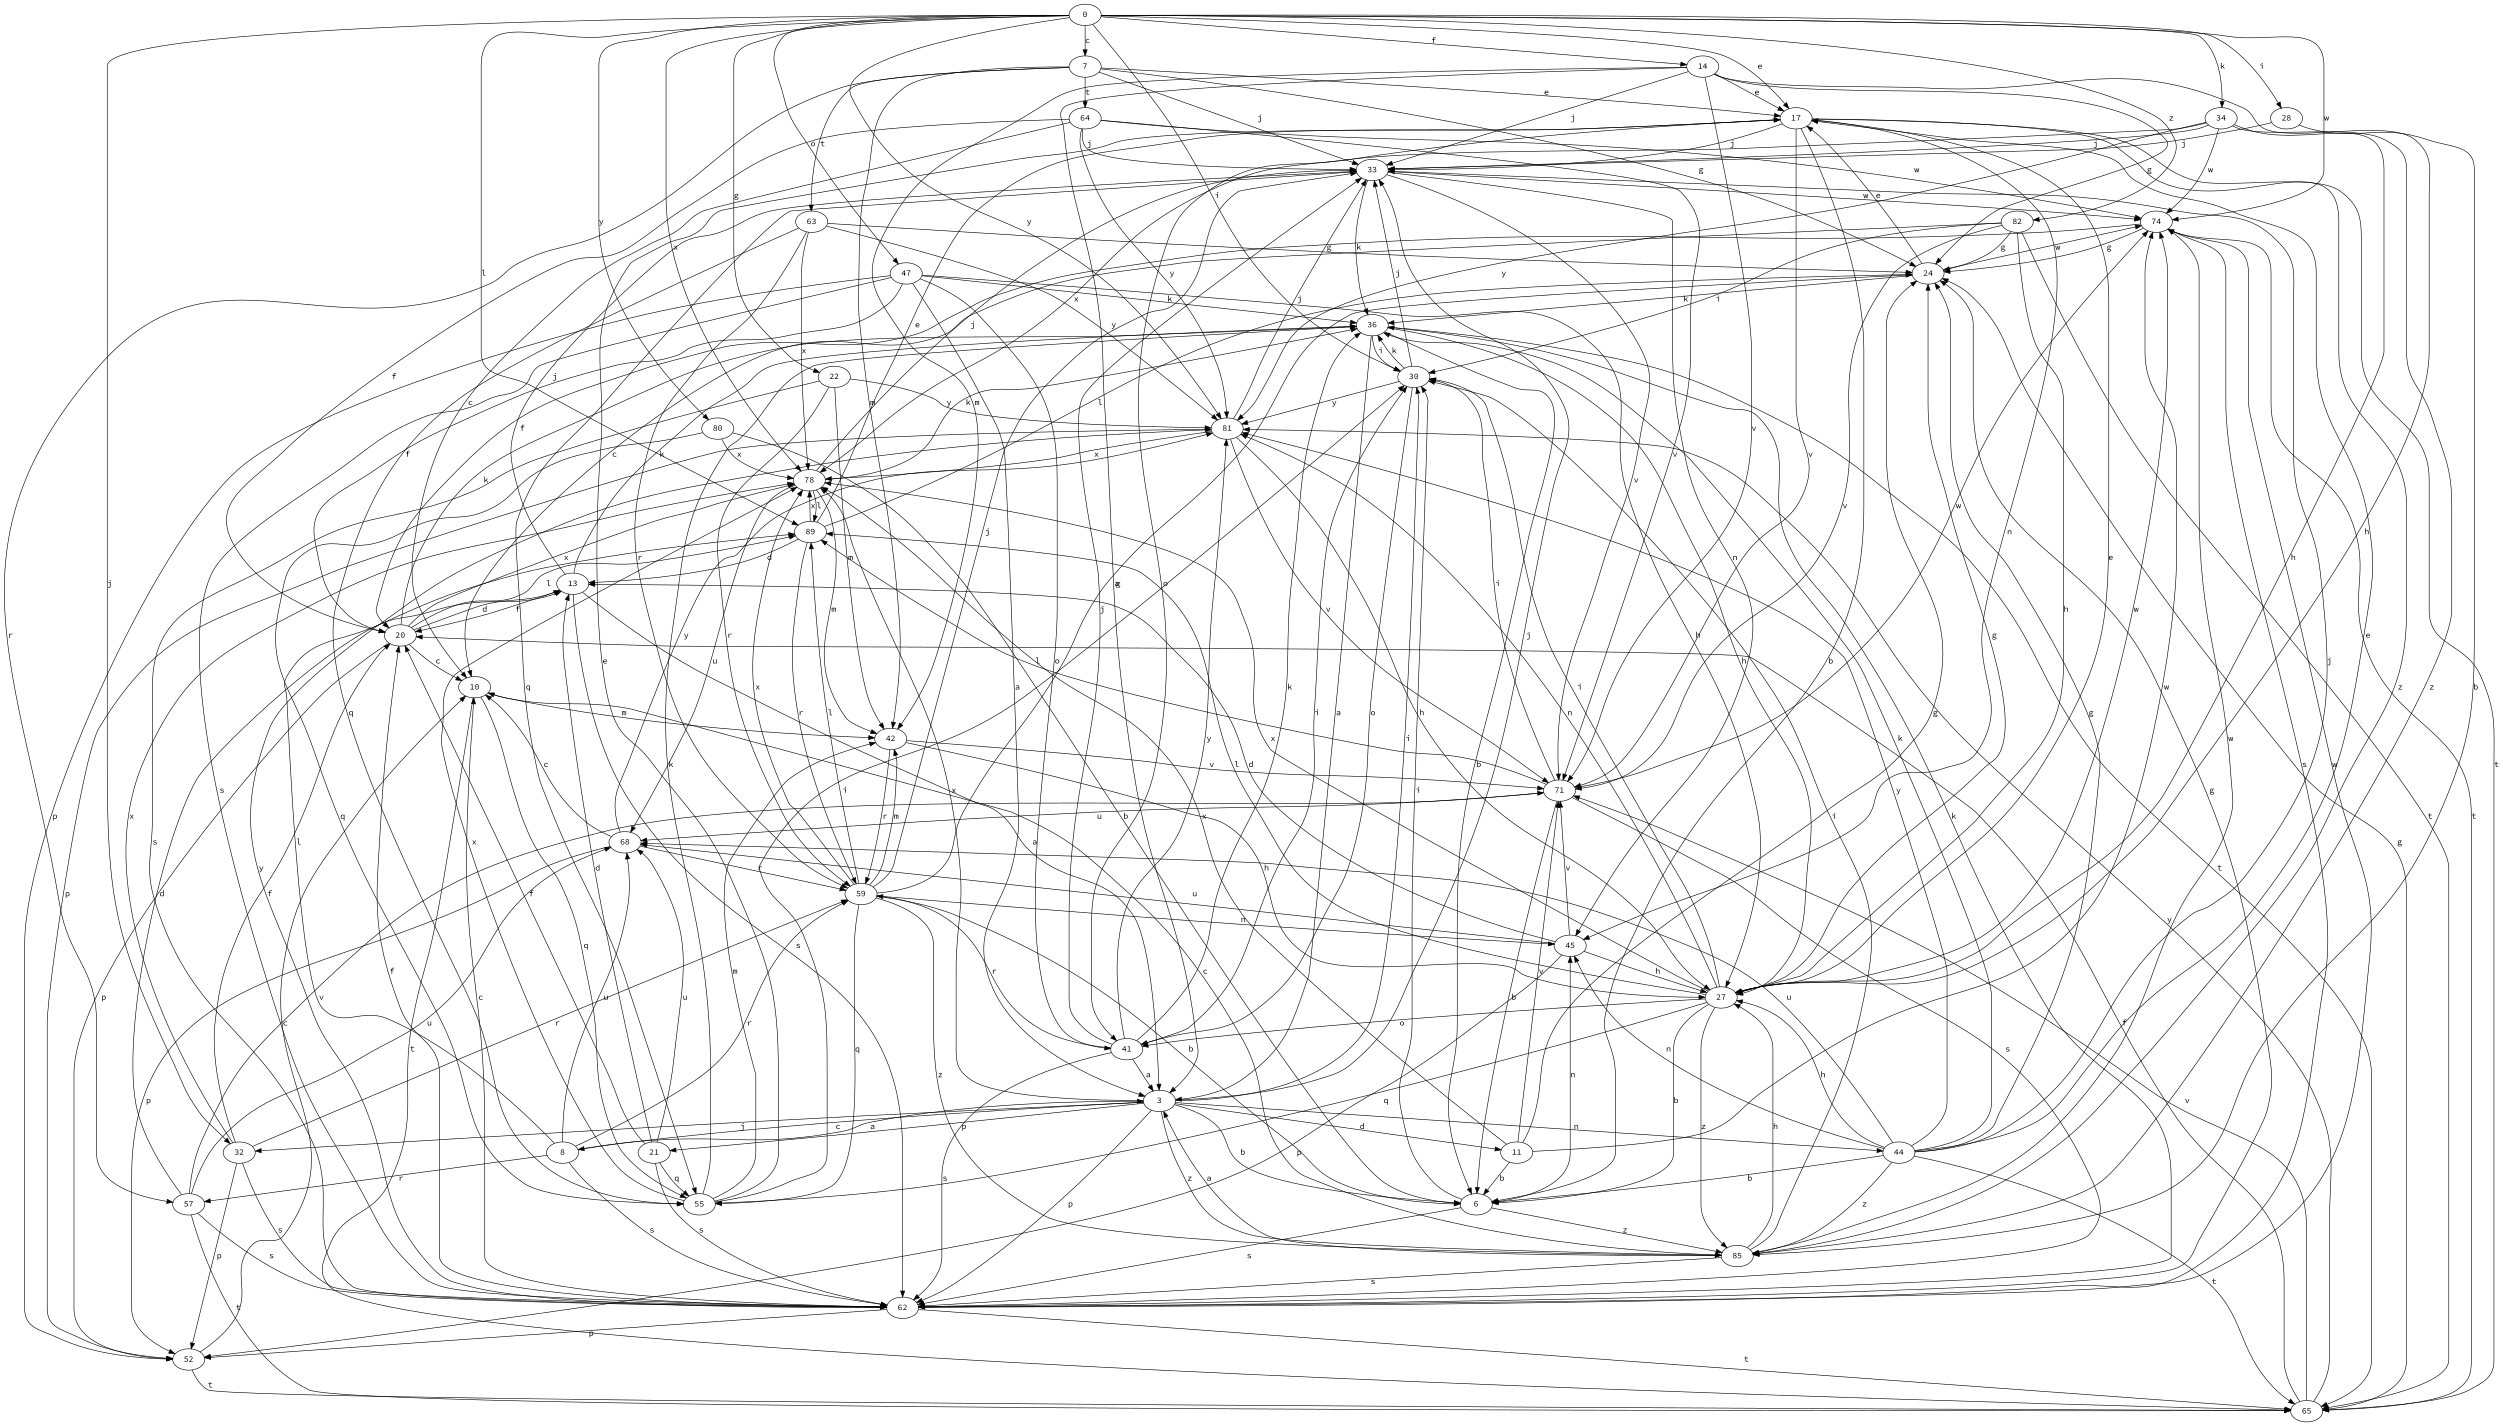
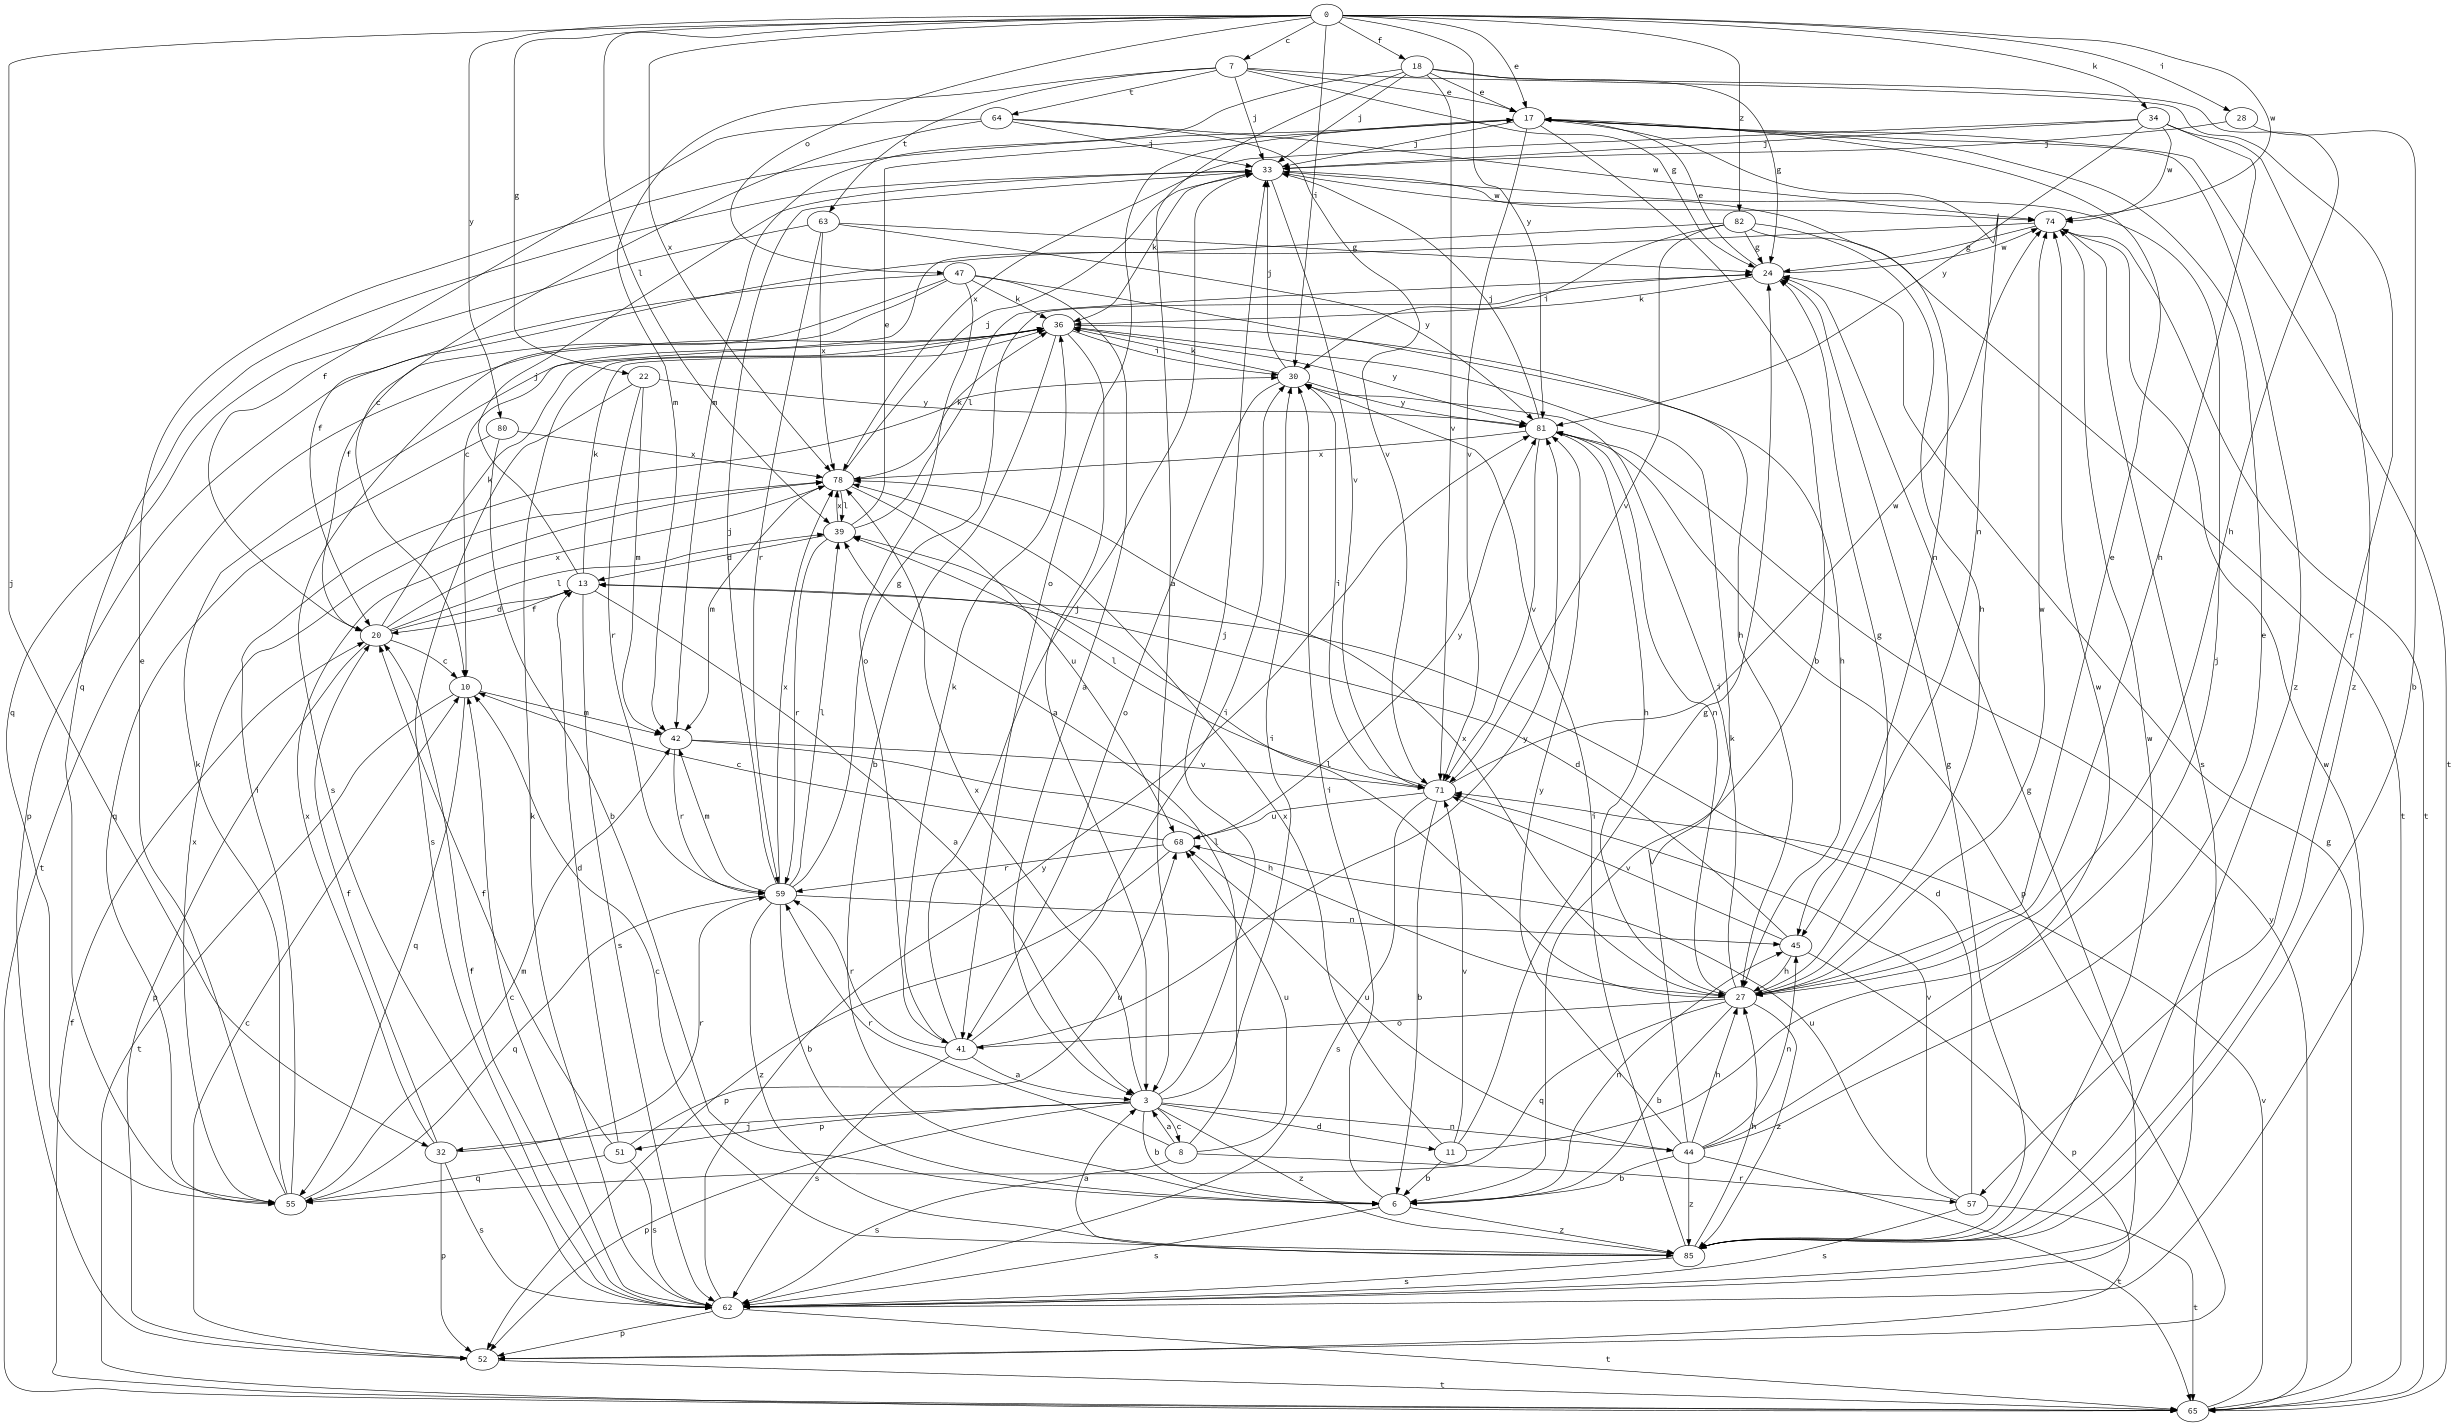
  strict digraph {
    fontname="Source Code Pro"
    node [fontname="Source Code Pro"]
    edge [fontname="Source Code Pro"]
    0
    7
    17
-   18 [label=14]
+   18
    22
    28
    30
    32
    34
-   39 [label=89]
+   39
    47
    74
    78
    80
    81
    82
    33
    24
    42
    57
    63
    64
    6
    85
    45
    65
    71
    n28 [label=41]
    3
    27
    62
    59
    36
    52
    20
    13
    68
    55
    10
    8
    11
    44
-   51 [label=21]
+   51
    0 -> 7 [label=c]
    0 -> 17 [label=e]
    0 -> 18 [label=f]
    0 -> 22 [label=g]
    0 -> 28 [label=i]
    0 -> 30 [label=i]
    0 -> 32 [label=j]
    0 -> 34 [label=k]
    0 -> 39 [label=l]
    0 -> 47 [label=o]
    0 -> 74 [label=w]
    0 -> 78 [label=x]
    0 -> 80 [label=y]
    0 -> 81 [label=y]
    0 -> 82 [label=z]
    7 -> 17 [label=e]
    7 -> 33 [label=j]
    7 -> 24 [label=g]
    7 -> 42 [label=m]
    7 -> 57 [label=r]
    7 -> 63 [label=t]
    7 -> 64 [label=t]
    17 -> 33 [label=j]
    17 -> 6 [label=b]
    17 -> 85 [label=z]
    17 -> 45 [label=n]
    17 -> 65 [label=t]
    17 -> 71 [label=v]
    17 -> n28 [label=o]
    18 -> 17 [label=e]
    18 -> 33 [label=j]
    18 -> 24 [label=g]
    18 -> 42 [label=m]
    18 -> 71 [label=v]
    18 -> 3 [label=a]
    18 -> 27 [label=h]
    22 -> 81 [label=y]
    22 -> 42 [label=m]
    22 -> 62 [label=s]
    22 -> 59 [label=r]
    28 -> 33 [label=j]
    28 -> 85 [label=b]
    30 -> 81 [label=y]
    30 -> 33 [label=j]
    30 -> n28 [label=o]
    30 -> 36 [label=k]
    32 -> 78 [label=x]
    32 -> 62 [label=s]
    32 -> 59 [label=r]
    32 -> 52 [label=p]
    32 -> 20 [label=f]
    34 -> 74 [label=w]
    34 -> 78 [label=x]
    34 -> 81 [label=y]
    34 -> 33 [label=j]
    34 -> 85 [label=z]
    34 -> 27 [label=h]
    39 -> 17 [label=e]
    39 -> 78 [label=x]
    39 -> 24 [label=l]
    39 -> 59 [label=r]
    39 -> 13 [label=d]
    47 -> n28 [label=o]
    47 -> 3 [label=a]
    47 -> 27 [label=h]
    47 -> 62 [label=s]
    47 -> 36 [label=k]
    47 -> 52 [label=p]
    47 -> 20 [label=f]
    74 -> 24 [label=g]
    74 -> 65 [label=t]
    74 -> 62 [label=s]
    74 -> 20 [label=f]
    78 -> 39 [label=l]
    78 -> 33 [label=j]
    78 -> 42 [label=m]
    78 -> 36 [label=k]
    78 -> 68 [label=u]
    80 -> 78 [label=x]
    80 -> 6 [label=b]
    80 -> 55 [label=q]
    81 -> 78 [label=x]
    81 -> 33 [label=j]
    81 -> 71 [label=v]
    81 -> 27 [label=h]
    81 -> 52 [label=p]
    82 -> 30 [label=i]
    82 -> 24 [label=g]
    82 -> 65 [label=t]
    82 -> 71 [label=v]
    82 -> 27 [label=h]
    82 -> 10 [label=c]
    33 -> 74 [label=w]
    33 -> 45 [label=n]
    33 -> 71 [label=v]
    33 -> 36 [label=k]
    33 -> 55 [label=q]
    24 -> 17 [label=e]
    24 -> 74 [label=w]
    24 -> 36 [label=k]
    42 -> 71 [label=v]
    42 -> 27 [label=h]
    42 -> 59 [label=r]
    57 -> 65 [label=t]
    57 -> 71 [label=v]
    57 -> 62 [label=s]
    57 -> 13 [label=d]
    57 -> 68 [label=u]
    63 -> 78 [label=x]
    63 -> 81 [label=y]
    63 -> 24 [label=g]
    63 -> 59 [label=r]
    63 -> 55 [label=q]
    64 -> 74 [label=w]
    64 -> 33 [label=j]
    64 -> 71 [label=v]
    64 -> 20 [label=f]
    64 -> 10 [label=c]
    6 -> 30 [label=i]
    6 -> 85 [label=z]
    6 -> 45 [label=n]
    6 -> 62 [label=s]
    85 -> 30 [label=i]
    85 -> 74 [label=w]
-   44 -> 24 [label=g]
+   85 -> 24 [label=g]
    85 -> 3 [label=a]
    85 -> 27 [label=h]
    85 -> 62 [label=s]
    85 -> 10 [label=c]
    45 -> 71 [label=v]
    45 -> 27 [label=h]
    45 -> 52 [label=p]
    45 -> 13 [label=d]
-   45 -> 68 [label=u]
    65 -> 81 [label=y]
    65 -> 24 [label=g]
    65 -> 71 [label=v]
    65 -> 20 [label=f]
    71 -> 30 [label=i]
    71 -> 39 [label=l]
    71 -> 74 [label=w]
    71 -> 6 [label=b]
    71 -> 62 [label=s]
    71 -> 68 [label=u]
    n28 -> 30 [label=i]
    n28 -> 81 [label=y]
    n28 -> 33 [label=j]
    n28 -> 3 [label=a]
    n28 -> 62 [label=s]
    n28 -> 59 [label=r]
    n28 -> 36 [label=k]
    3 -> 30 [label=i]
    3 -> 32 [label=j]
    3 -> 78 [label=x]
    3 -> 33 [label=j]
    3 -> 6 [label=b]
    3 -> 85 [label=z]
-   3 -> 62 [label=p]
+   3 -> 52 [label=p]
    3 -> 8 [label=c]
    3 -> 11 [label=d]
    3 -> 44 [label=n]
    3 -> 51 [label=p]
    27 -> 17 [label=e]
    27 -> 30 [label=i]
    27 -> 39 [label=l]
    27 -> 74 [label=w]
    27 -> 78 [label=x]
    27 -> 81 [label=n]
    27 -> 24 [label=g]
    27 -> 6 [label=b]
    27 -> 85 [label=z]
    27 -> n28 [label=o]
    27 -> 55 [label=q]
    62 -> 74 [label=w]
    62 -> 81 [label=y]
    62 -> 24 [label=g]
    62 -> 65 [label=t]
    62 -> 36 [label=k]
    62 -> 52 [label=p]
    62 -> 20 [label=f]
    62 -> 10 [label=c]
    59 -> 39 [label=l]
    59 -> 78 [label=x]
    59 -> 33 [label=j]
    59 -> 24 [label=g]
    59 -> 42 [label=m]
    59 -> 6 [label=b]
    59 -> 85 [label=z]
    59 -> 45 [label=n]
    59 -> 55 [label=q]
    36 -> 30 [label=i]
-   64 -> 81 [label=y]
+   36 -> 81 [label=y]
    36 -> 6 [label=b]
    36 -> 65 [label=t]
    36 -> 3 [label=a]
    36 -> 27 [label=h]
    52 -> 65 [label=t]
    52 -> 10 [label=c]
    20 -> 39 [label=l]
    20 -> 78 [label=x]
    20 -> 36 [label=k]
    20 -> 52 [label=p]
    20 -> 13 [label=d]
    20 -> 10 [label=c]
    13 -> 33 [label=j]
    13 -> 3 [label=a]
    13 -> 62 [label=s]
    13 -> 36 [label=k]
    13 -> 20 [label=f]
    68 -> 81 [label=y]
    68 -> 59 [label=r]
    68 -> 52 [label=p]
    68 -> 10 [label=c]
    55 -> 17 [label=e]
    55 -> 30 [label=i]
    55 -> 78 [label=x]
    55 -> 42 [label=m]
    55 -> 36 [label=k]
    10 -> 42 [label=m]
    10 -> 65 [label=t]
    10 -> 55 [label=q]
    8 -> 39 [label=l]
    8 -> 57 [label=r]
    8 -> 3 [label=a]
    8 -> 62 [label=s]
    8 -> 59 [label=r]
    8 -> 68 [label=u]
    11 -> 74 [label=w]
    11 -> 78 [label=x]
    11 -> 24 [label=g]
    11 -> 6 [label=b]
    11 -> 71 [label=v]
    44 -> 17 [label=e]
    44 -> 81 [label=y]
    44 -> 33 [label=j]
    44 -> 6 [label=b]
    44 -> 85 [label=z]
    44 -> 45 [label=n]
    44 -> 65 [label=t]
    44 -> 27 [label=h]
    44 -> 36 [label=k]
    44 -> 68 [label=u]
    51 -> 62 [label=s]
    51 -> 20 [label=f]
    51 -> 13 [label=d]
    51 -> 68 [label=u]
    51 -> 55 [label=q]
  }
